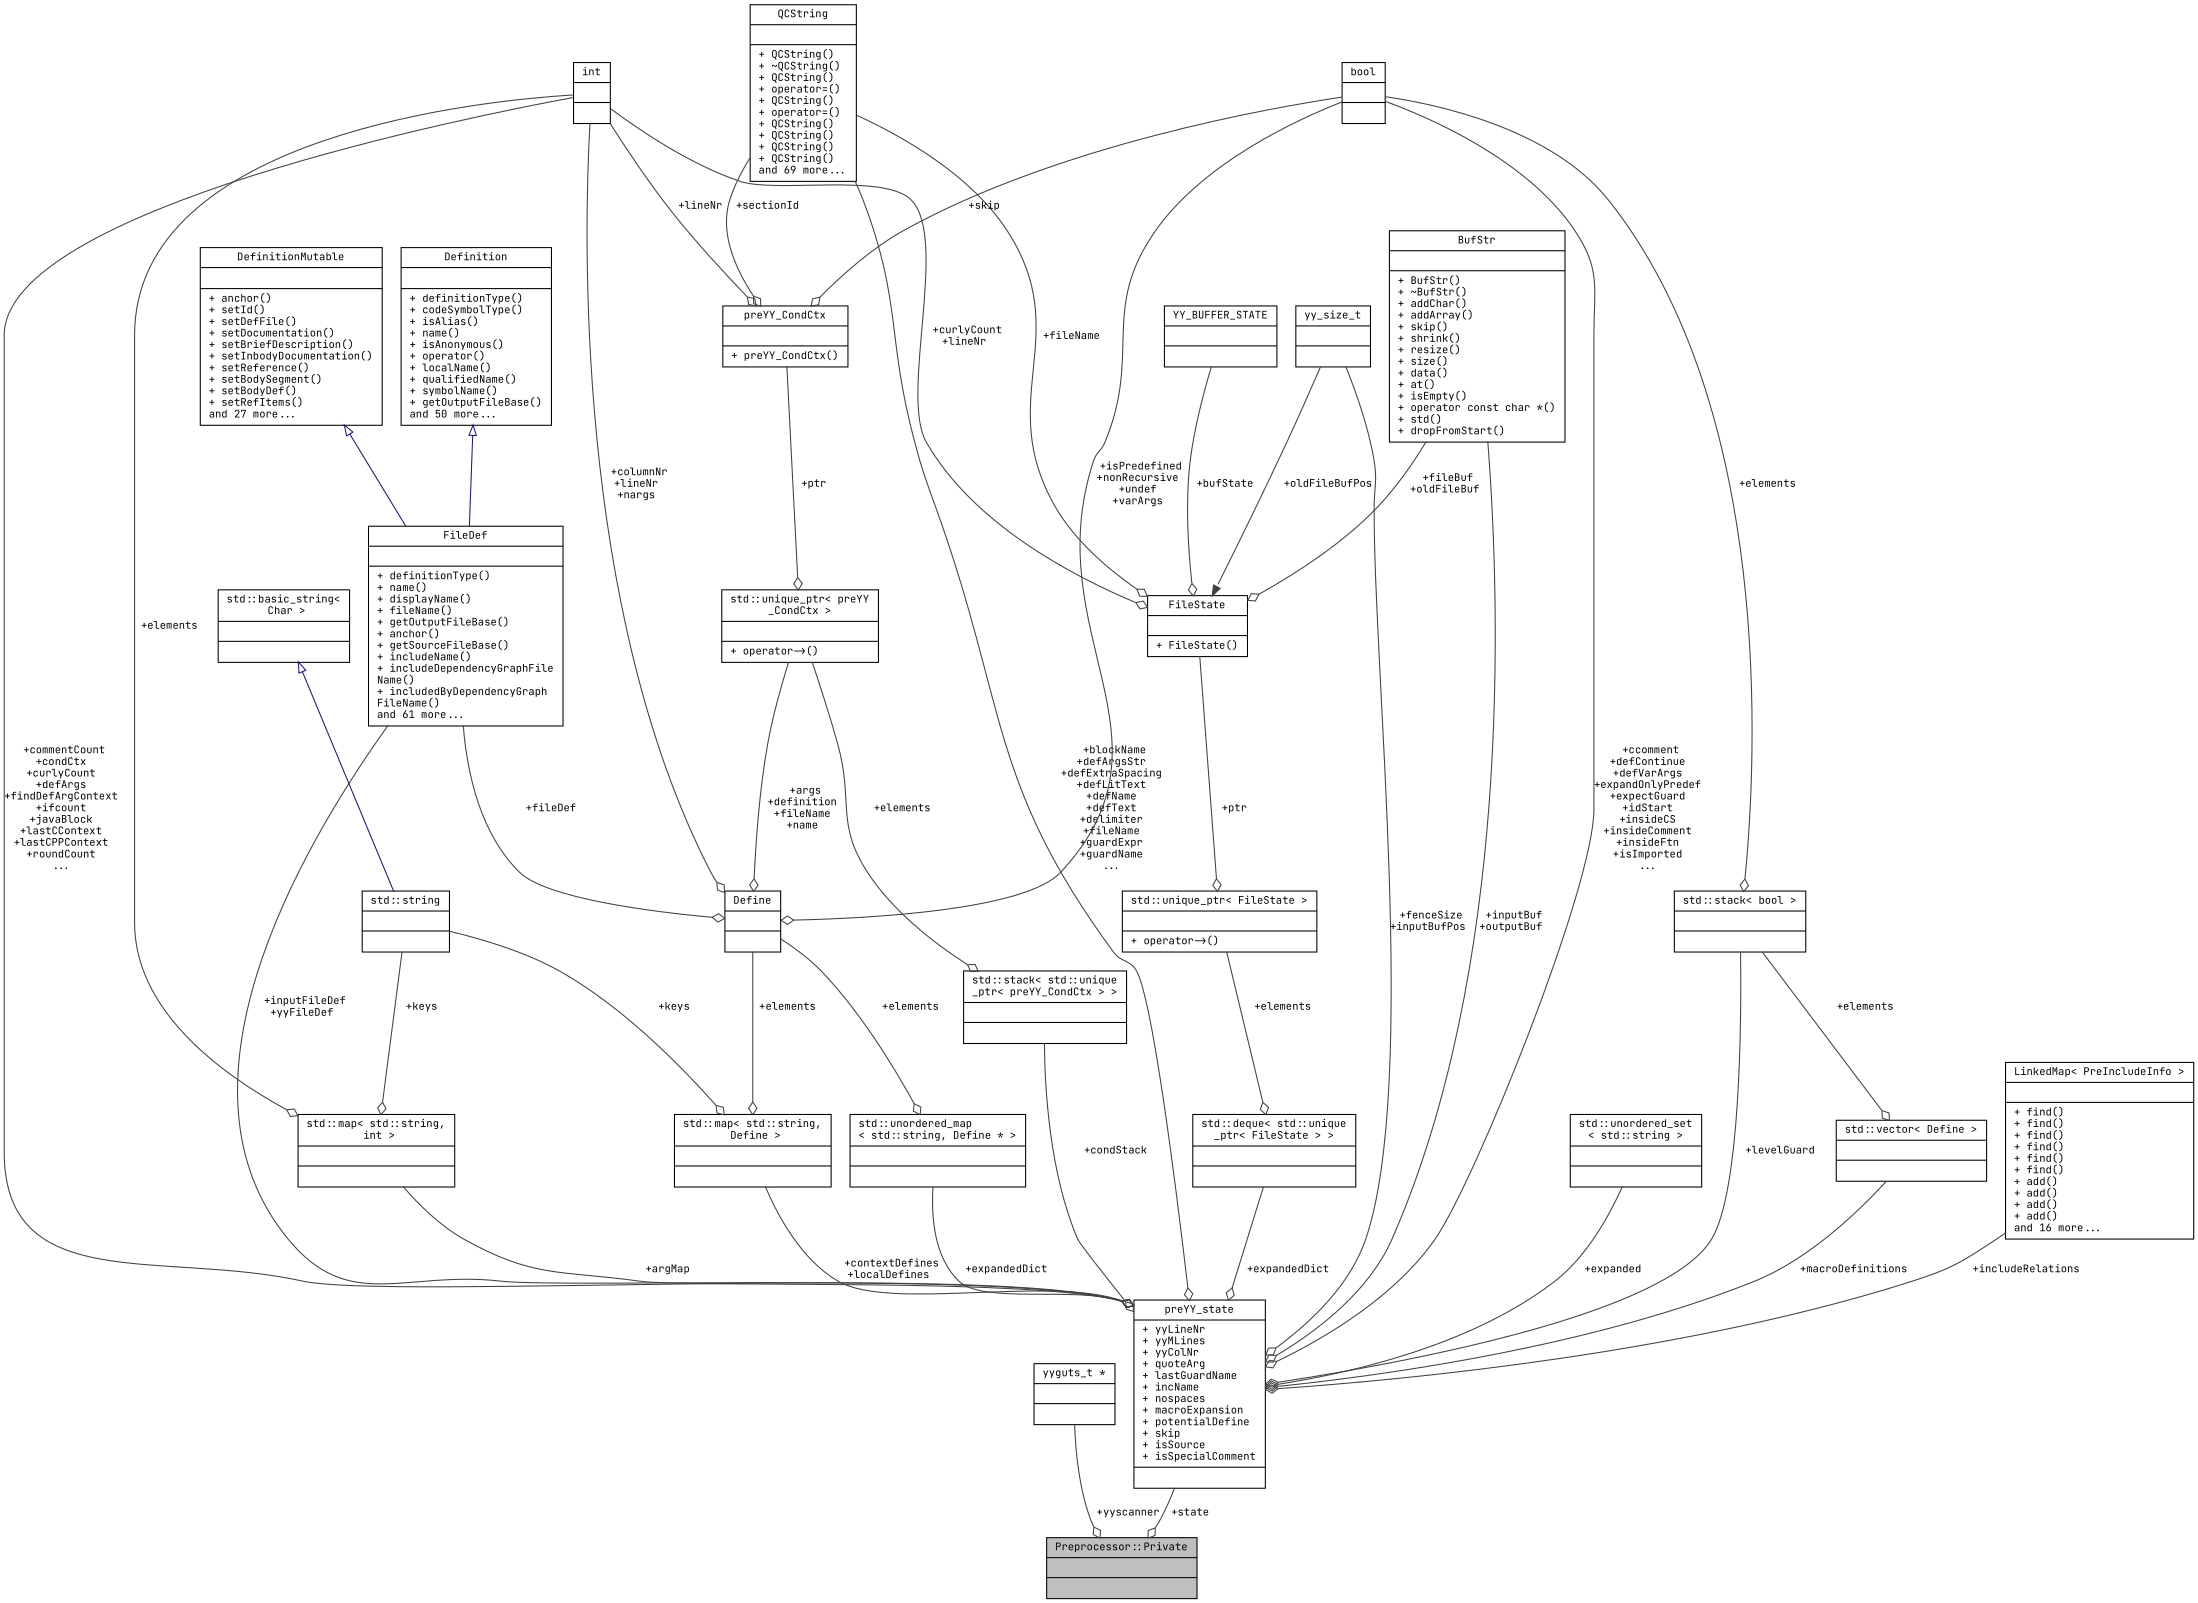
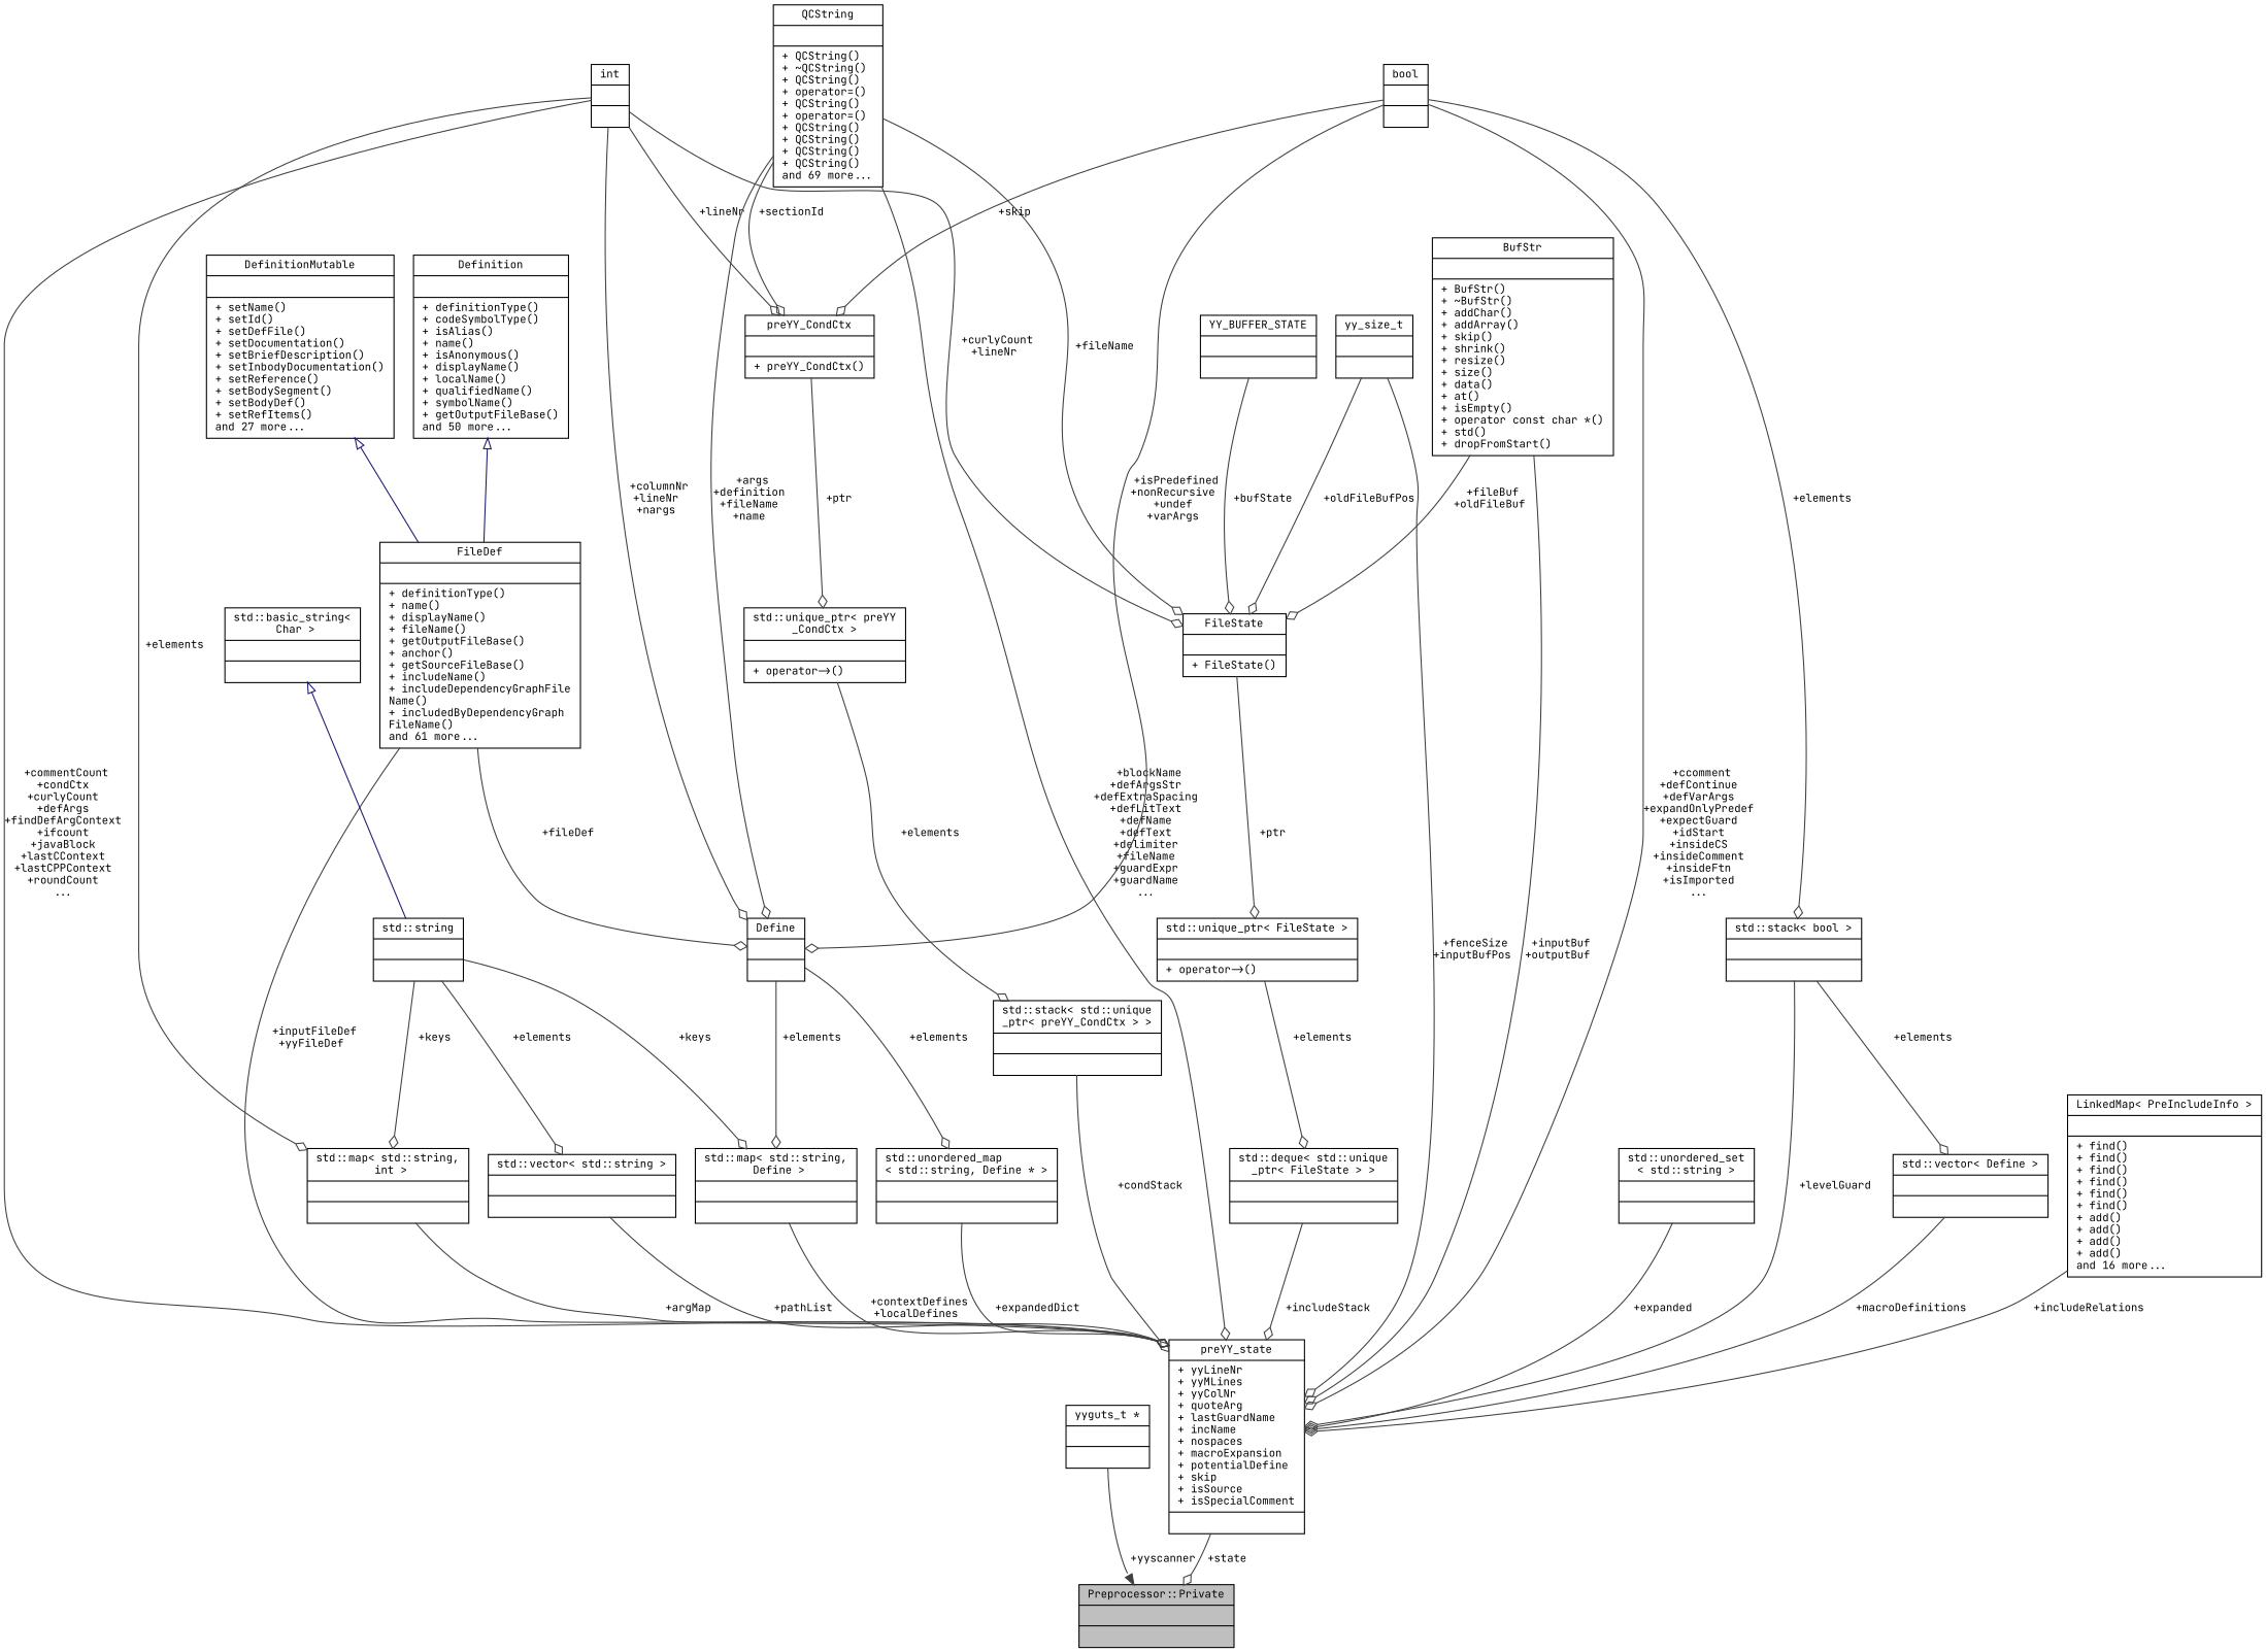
  digraph {
    fontname="JetBrains Mono"
    node [color=black fillcolor=white fontname="JetBrains Mono" fontsize=10 shape=record style=filled]
    edge [arrowhead=odiamond color=grey25 fontname="JetBrains Mono" fontsize=10 labelfontname=Helvetica labelfontsize=10 style=solid]
    n1 [fillcolor=grey75 fontcolor=black height=0.2 label="{Preprocessor::Private\n||}" width=0.4]
    n2 [height=0.2 label="{yyguts_t *\n||}" width=0.4]
    n3 [height=0.2 label="{preYY_state\n|+ yyLineNr\l+ yyMLines\l+ yyColNr\l+ quoteArg\l+ lastGuardName\l+ incName\l+ nospaces\l+ macroExpansion\l+ potentialDefine\l+ skip\l+ isSource\l+ isSpecialComment\l|}" width=0.4]
    n4 [height=0.2 label="{int\n||}" width=0.4]
    n5 [height=0.2 label="{std::map\< std::string,\l int \>\n||}" width=0.4]
    n6 [height=0.2 label="{preYY_CondCtx\n||+ preYY_CondCtx()\l}" width=0.4]
    n7 [height=0.2 label="{FileState\n||+ FileState()\l}" width=0.4]
    n8 [height=0.2 label="{Define\n||}" width=0.4]
    n9 [height=0.2 label="{std::unique_ptr\< preYY\l_CondCtx \>\n||+ operator-\>()\l}" width=0.4]
    n10 [height=0.2 label="{std::unique_ptr\< FileState \>\n||+ operator-\>()\l}" width=0.4]
    n11 [height=0.2 label="{std::unordered_map\l\< std::string, Define * \>\n||}" width=0.4]
    n12 [height=0.2 label="{std::map\< std::string,\l Define \>\n||}" width=0.4]
    n13 [height=0.2 label="{QCString\n||+ QCString()\l+ ~QCString()\l+ QCString()\l+ operator=()\l+ QCString()\l+ operator=()\l+ QCString()\l+ QCString()\l+ QCString()\l+ QCString()\land 69 more...\l}" width=0.4]
    n14 [height=0.2 label="{FileDef\n||+ definitionType()\l+ name()\l+ displayName()\l+ fileName()\l+ getOutputFileBase()\l+ anchor()\l+ getSourceFileBase()\l+ includeName()\l+ includeDependencyGraphFile\lName()\l+ includedByDependencyGraph\lFileName()\land 61 more...\l}" width=0.4]
-   n15 [height=0.2 label="{DefinitionMutable\n||+ anchor()\l+ setId()\l+ setDefFile()\l+ setDocumentation()\l+ setBriefDescription()\l+ setInbodyDocumentation()\l+ setReference()\l+ setBodySegment()\l+ setBodyDef()\l+ setRefItems()\land 27 more...\l}" width=0.4]
-   n16 [height=0.2 label="{Definition\n||+ definitionType()\l+ codeSymbolType()\l+ isAlias()\l+ name()\l+ isAnonymous()\l+ operator()\l+ localName()\l+ qualifiedName()\l+ symbolName()\l+ getOutputFileBase()\land 50 more...\l}" width=0.4]
+   n15 [height=0.2 label="{DefinitionMutable\n||+ setName()\l+ setId()\l+ setDefFile()\l+ setDocumentation()\l+ setBriefDescription()\l+ setInbodyDocumentation()\l+ setReference()\l+ setBodySegment()\l+ setBodyDef()\l+ setRefItems()\land 27 more...\l}" width=0.4]
+   n16 [height=0.2 label="{Definition\n||+ definitionType()\l+ codeSymbolType()\l+ isAlias()\l+ name()\l+ isAnonymous()\l+ displayName()\l+ localName()\l+ qualifiedName()\l+ symbolName()\l+ getOutputFileBase()\land 50 more...\l}" width=0.4]
    n17 [height=0.2 label="{bool\n||}" width=0.4]
    n18 [height=0.2 label="{std::stack\< bool \>\n||}" width=0.4]
    n19 [height=0.2 label="{std::vector\< Define \>\n||}" width=0.4]
    n20 [height=0.2 label="{BufStr\n||+ BufStr()\l+ ~BufStr()\l+ addChar()\l+ addArray()\l+ skip()\l+ shrink()\l+ resize()\l+ size()\l+ data()\l+ at()\l+ isEmpty()\l+ operator const char *()\l+ std()\l+ dropFromStart()\l}" width=0.4]
    n21 [height=0.2 label="{yy_size_t\n||}" width=0.4]
+   n22 [height=0.2 label="{std::vector\< std::string \>\n||}" width=0.4]
    n23 [height=0.2 label="{std::string\n||}" width=0.4]
    n24 [height=0.2 label="{std::unordered_set\l\< std::string \>\n||}" width=0.4]
    n25 [height=0.2 label="{std::basic_string\<\l Char \>\n||}" width=0.4]
    n26 [height=0.2 label="{std::stack\< std::unique\l_ptr\< preYY_CondCtx \> \>\n||}" width=0.4]
    n27 [height=0.2 label="{std::deque\< std::unique\l_ptr\< FileState \> \>\n||}" width=0.4]
    n28 [height=0.2 label="{YY_BUFFER_STATE\n||}" width=0.4]
    n29 [height=0.2 label="{LinkedMap\< PreIncludeInfo \>\n||+ find()\l+ find()\l+ find()\l+ find()\l+ find()\l+ find()\l+ add()\l+ add()\l+ add()\l+ add()\land 16 more...\l}" width=0.4]
-   n2 -> n1 [label=" +yyscanner"]
+   n2 -> n1 [arrowhead=normal label=" +yyscanner"]
    n3 -> n1 [label=" +state"]
    n4 -> n3 [label=" +commentCount\n+condCtx\n+curlyCount\n+defArgs\n+findDefArgContext\n+ifcount\n+javaBlock\n+lastCContext\n+lastCPPContext\n+roundCount\n..."]
    n4 -> n5 [label=" +elements"]
    n4 -> n6 [label=" +lineNr"]
    n4 -> n7 [label=" +curlyCount\n+lineNr"]
    n4 -> n8 [label=" +columnNr\n+lineNr\n+nargs"]
    n5 -> n3 [label=" +argMap"]
    n6 -> n9 [label=" +ptr"]
    n7 -> n10 [label=" +ptr"]
    n8 -> n11 [label=" +elements"]
    n8 -> n12 [label=" +elements"]
    n9 -> n26 [label=" +elements"]
    n10 -> n27 [label=" +elements"]
    n11 -> n3 [label=" +expandedDict"]
    n12 -> n3 [label=" +contextDefines\n+localDefines"]
    n13 -> n3 [label=" +blockName\n+defArgsStr\n+defExtraSpacing\n+defLitText\n+defName\n+defText\n+delimiter\n+fileName\n+guardExpr\n+guardName\n..."]
    n13 -> n6 [label=" +sectionId"]
    n13 -> n7 [label=" +fileName"]
-   n9 -> n8 [label=" +args\n+definition\n+fileName\n+name"]
+   n13 -> n8 [label=" +args\n+definition\n+fileName\n+name"]
    n14 -> n3 [label=" +inputFileDef\n+yyFileDef"]
    n14 -> n8 [label=" +fileDef"]
    n15 -> n14 [arrowtail=onormal color=midnightblue dir=back arrowhead=""]
    n16 -> n14 [arrowtail=onormal color=midnightblue dir=back arrowhead=""]
    n17 -> n3 [label=" +ccomment\n+defContinue\n+defVarArgs\n+expandOnlyPredef\n+expectGuard\n+idStart\n+insideCS\n+insideComment\n+insideFtn\n+isImported\n..."]
    n17 -> n6 [label=" +skip"]
    n17 -> n8 [label=" +isPredefined\n+nonRecursive\n+undef\n+varArgs"]
    n17 -> n18 [label=" +elements"]
    n18 -> n3 [label=" +levelGuard"]
    n18 -> n19 [label=" +elements"]
    n19 -> n3 [label=" +macroDefinitions"]
    n20 -> n3 [label=" +inputBuf\n+outputBuf"]
    n20 -> n7 [label=" +fileBuf\n+oldFileBuf"]
    n21 -> n3 [label=" +fenceSize\n+inputBufPos"]
-   n21 -> n7 [arrowhead=normal label=" +oldFileBufPos"]
+   n21 -> n7 [label=" +oldFileBufPos"]
+   n22 -> n3 [label=" +pathList"]
    n23 -> n5 [label=" +keys"]
    n23 -> n12 [label=" +keys"]
+   n23 -> n22 [label=" +elements"]
    n24 -> n3 [label=" +expanded"]
    n25 -> n23 [arrowtail=onormal color=midnightblue dir=back arrowhead=""]
    n26 -> n3 [label=" +condStack"]
-   n27 -> n3 [label=" +expandedDict"]
+   n27 -> n3 [label=" +includeStack"]
    n28 -> n7 [label=" +bufState"]
    n29 -> n3 [label=" +includeRelations"]
  }
